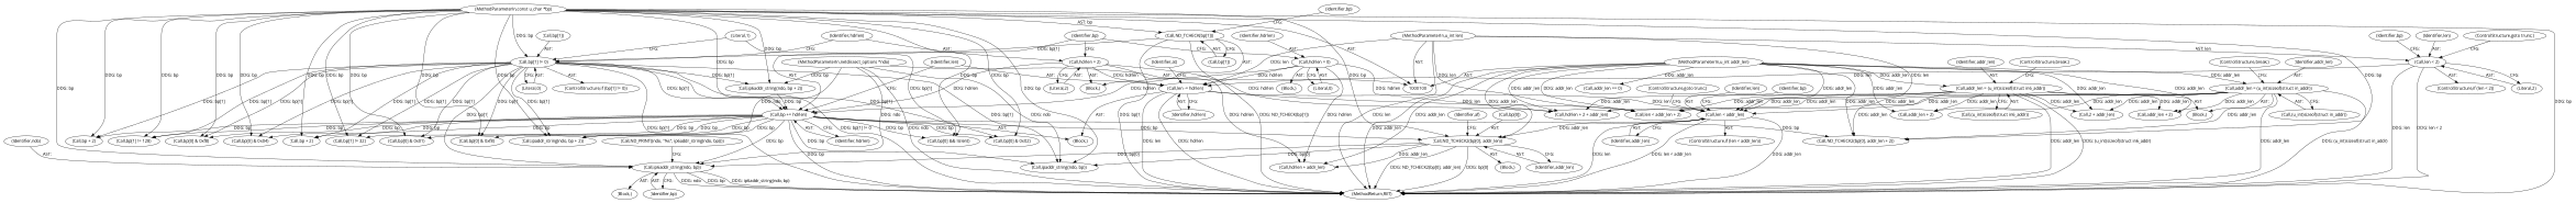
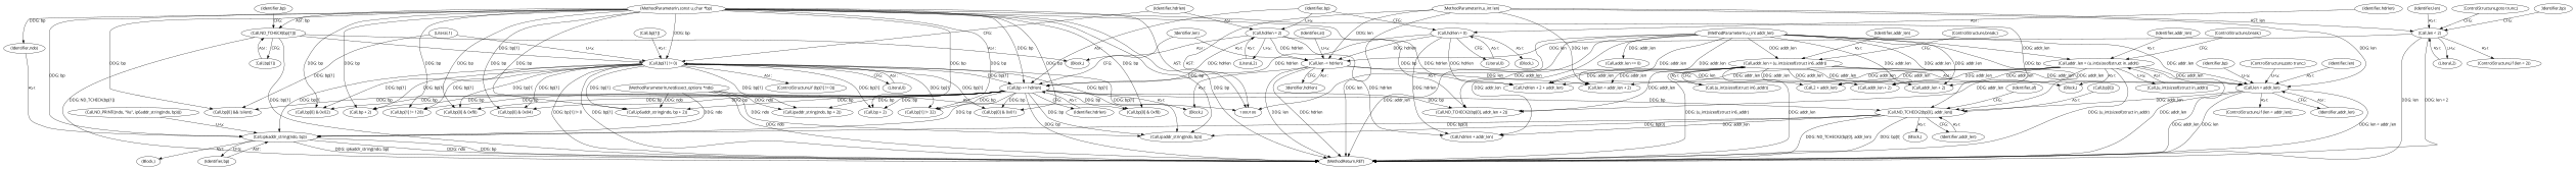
  digraph {
    fontname="Open Sans"
    node [fontname="Open Sans"]
    edge [fontname="Open Sans"]
    n1 [label="(Call,ip6addr_string(ndo, bp))"]
    n2 [label="(Block,)"]
    n3 [label="(Identifier,bp)"]
    n4 [label="(MethodReturn,RET)"]
    n5 [label="(MethodParameterIn,netdissect_options *ndo)"]
    n6 [label="(Call,ipaddr_string(ndo, bp + 2))"]
    n7 [label="(Call,ipaddr_string(ndo, bp))"]
    n8 [label="(Call,ip6addr_string(ndo, bp + 2))"]
    1000100
    n10 [label="(Call,bp[1] != 0)"]
    n11 [label="(Call,bp += hdrlen)"]
    n12 [label="(Call,bp[0] & 0x02)"]
    n13 [label="(ControlStructure,if (bp[1] != 0))"]
    n14 [label="(Call,bp + 2)"]
    n15 [label="(Call,bp[1] != 128)"]
    n16 [label="(Call,bp[0] & 0xf8)"]
    n17 [label="(Call,bp[0] & 0x04)"]
    n18 [label="(Literal,0)"]
    n19 [label="(Call,bp + 2)"]
    n20 [label="(Call,bp[1] != 32)"]
    n21 [label="(Call,bp[0] & 0x01)"]
    n22 [label="(Call,bp[0] & 0xf8)"]
    n23 [label="(Call,bp[0] && !silent)"]
    n24 [label="(Call,ND_TCHECK2(bp[0], addr_len))"]
    n25 [label="(Call,ND_TCHECK2(bp[0], addr_len + 2))"]
    n26 [label="(Identifier,hdrlen)"]
    n27 [label="(Block,)"]
    n28 [label="(Call,ND_TCHECK(bp[1]))"]
    n29 [label="(Call,bp[1])"]
    n30 [label="(Block,)"]
    n31 [label="(MethodParameterIn,const u_char *bp)"]
    n32 [label="(Call,hdrlen + addr_len)"]
    n33 [label="(Block,)"]
    n34 [label="(Identifier,addr_len)"]
    n35 [label="(Call,hdrlen = 0)"]
    n36 [label="(Call,len -= hdrlen)"]
    n37 [label="(Literal,0)"]
    n38 [label="(Call,hdrlen + 2 + addr_len)"]
    n39 [label="(Block,)"]
    n40 [label="(Call,len < addr_len)"]
    n41 [label="(Identifier,hdrlen)"]
    n42 [label="(Call,len < addr_len + 2)"]
    n43 [label="(Call,hdrlen = 2)"]
    n44 [label="(Literal,2)"]
    n45 [label="(Identifier,addr_len)"]
    n46 [label="(ControlStructure,if (len < addr_len))"]
    n47 [label="(Call,len < 2)"]
    n48 [label="(Literal,2)"]
    n49 [label="(ControlStructure,if (len < 2))"]
    n50 [label="(MethodParameterIn,u_int len)"]
    n51 [label="(Call,addr_len = (u_int)sizeof(struct in_addr))"]
    n52 [label="(Call,addr_len + 2)"]
    n53 [label="(Block,)"]
    n54 [label="(Call,(u_int)sizeof(struct in_addr))"]
    n55 [label="(Call,2 + addr_len)"]
    n56 [label="(Call,addr_len + 2)"]
    n57 [label="(MethodParameterIn,u_int addr_len)"]
    n58 [label="(Call,addr_len = (u_int)sizeof(struct in6_addr))"]
    n59 [label="(Call,addr_len == 0)"]
    n60 [label="(Call,(u_int)sizeof(struct in6_addr))"]
    n61 [label="(Call,ND_PRINT((ndo, \"%s\", ip6addr_string(ndo, bp))))"]
    n62 [label="(Identifier,len)"]
    n63 [label="(ControlStructure,break;)"]
    n64 [label="(Identifier,len)"]
    n65 [label="(Identifier,bp)"]
    n66 [label="(Identifier,addr_len)"]
    n67 [label="(ControlStructure,goto trunc;)"]
    n68 [label="(ControlStructure,goto trunc;)"]
    n69 [label="(Identifier,bp)"]
    n70 [label="(Call,bp[0])"]
    n71 [label="(Identifier,af)"]
    n72 [label="(Literal,1)"]
    n73 [label="(Identifier,hdrlen)"]
    n74 [label="(Identifier,hdrlen)"]
    n75 [label="(Identifier,len)"]
    n76 [label="(Call,bp[1])"]
    n77 [label="(Identifier,ndo)"]
    n78 [label="(Identifier,at)"]
    n79 [label="(ControlStructure,break;)"]
    n80 [label="(Identifier,bp)"]
    n81 [label="(Identifier,addr_len)"]
    n82 [label="(Identifier,bp)"]
    n1 -> n2 [label="AST: "]
    n1 -> n3 [label="CFG: "]
    n1 -> n4 [label="DDG: ndo"]
    n1 -> n4 [label="DDG: bp"]
    n1 -> n4 [label="DDG: ip6addr_string(ndo, bp)"]
    n3 -> n1 [label="AST: "]
    n5 -> n1 [label="DDG: ndo"]
    n5 -> n4 [label="DDG: ndo"]
    n5 -> n6 [label="DDG: ndo"]
    n5 -> n7 [label="DDG: ndo"]
-   n5 -> n8 [label="DDG: bp"]
+   n5 -> n8 [label="DDG: ndo"]
    n5 -> 1000100 [label="AST: "]
    n10 -> n1 [label="DDG: bp[1]"]
    n10 -> n4 [label="DDG: bp[1]"]
    n10 -> n4 [label="DDG: bp[1] != 0"]
    n10 -> n6 [label="DDG: bp[1]"]
    n10 -> n7 [label="DDG: bp[1]"]
    n10 -> n8 [label="DDG: bp[1]"]
    n10 -> n11 [label="DDG: bp[1]"]
    n10 -> n12 [label="DDG: bp[1]"]
    n10 -> n13 [label="AST: "]
    n10 -> n14 [label="DDG: bp[1]"]
    n10 -> n15 [label="DDG: bp[1]"]
    n10 -> n16 [label="DDG: bp[1]"]
    n10 -> n17 [label="DDG: bp[1]"]
    n10 -> n18 [label="CFG: "]
    n10 -> n19 [label="DDG: bp[1]"]
    n10 -> n20 [label="DDG: bp[1]"]
    n10 -> n21 [label="DDG: bp[1]"]
    n10 -> n22 [label="DDG: bp[1]"]
    n11 -> n1 [label="DDG: bp"]
    n11 -> n4 [label="DDG: bp"]
    n11 -> n6 [label="DDG: bp"]
    n11 -> n7 [label="DDG: bp"]
-   n8 -> n11 [label="DDG: bp"]
+   n11 -> n8 [label="DDG: bp"]
    n11 -> n12 [label="DDG: bp"]
    n11 -> n14 [label="DDG: bp"]
    n11 -> n15 [label="DDG: bp"]
    n11 -> n16 [label="DDG: bp"]
    n11 -> n17 [label="DDG: bp"]
    n11 -> n19 [label="DDG: bp"]
    n11 -> n20 [label="DDG: bp"]
    n11 -> n21 [label="DDG: bp"]
    n11 -> n22 [label="DDG: bp"]
    n11 -> n23 [label="DDG: bp"]
    n11 -> n24 [label="DDG: bp"]
    n11 -> n25 [label="DDG: bp"]
    n11 -> n26 [label="CFG: "]
    n11 -> n27 [label="AST: "]
    n18 -> n10 [label="AST: "]
    n24 -> n1 [label="DDG: bp[0]"]
    n24 -> n4 [label="DDG: ND_TCHECK2(bp[0], addr_len)"]
    n24 -> n4 [label="DDG: bp[0]"]
    n24 -> n7 [label="DDG: bp[0]"]
    n24 -> n32 [label="DDG: addr_len"]
    n24 -> n33 [label="AST: "]
    n24 -> n34 [label="CFG: "]
    n26 -> n11 [label="AST: "]
    n28 -> n4 [label="DDG: bp[1]"]
    n28 -> n4 [label="DDG: ND_TCHECK(bp[1])"]
    n28 -> n10 [label="DDG: bp[1]"]
    n28 -> n29 [label="CFG: "]
    n28 -> n30 [label="AST: "]
    n29 -> n28 [label="AST: "]
    n31 -> n1 [label="DDG: bp"]
    n31 -> n4 [label="DDG: bp"]
-   n31 -> n6 [label="DDG: bp"]
+   n31 -> n77 [label="DDG: bp"]
    n31 -> n7 [label="DDG: bp"]
    n31 -> n8 [label="DDG: bp"]
    n31 -> 1000100 [label="AST: "]
    n31 -> n10 [label="DDG: bp"]
    n31 -> n11 [label="DDG: bp"]
    n31 -> n12 [label="DDG: bp"]
    n31 -> n14 [label="DDG: bp"]
    n31 -> n15 [label="DDG: bp"]
    n31 -> n16 [label="DDG: bp"]
    n31 -> n17 [label="DDG: bp"]
    n31 -> n19 [label="DDG: bp"]
    n31 -> n20 [label="DDG: bp"]
    n31 -> n21 [label="DDG: bp"]
    n31 -> n22 [label="DDG: bp"]
    n31 -> n23 [label="DDG: bp"]
    n31 -> n24 [label="DDG: bp"]
    n31 -> n25 [label="DDG: bp"]
    n31 -> n28 [label="AST: bp"]
    n34 -> n24 [label="AST: "]
    n35 -> n11 [label="DDG: hdrlen"]
    n35 -> n32 [label="DDG: hdrlen"]
    n35 -> n36 [label="DDG: hdrlen"]
    n35 -> n37 [label="CFG: "]
    n35 -> n38 [label="DDG: hdrlen"]
    n35 -> n39 [label="AST: "]
    n36 -> n4 [label="DDG: hdrlen"]
    n36 -> n4 [label="DDG: len"]
    n36 -> n27 [label="AST: "]
    n36 -> n40 [label="DDG: len"]
    n36 -> n41 [label="CFG: "]
    n36 -> n42 [label="DDG: len"]
    n37 -> n35 [label="AST: "]
    n40 -> n4 [label="DDG: addr_len"]
    n40 -> n4 [label="DDG: len"]
    n40 -> n4 [label="DDG: len < addr_len"]
    n40 -> n24 [label="DDG: addr_len"]
    n40 -> n45 [label="CFG: "]
    n40 -> n46 [label="AST: "]
    n41 -> n36 [label="AST: "]
    n43 -> n11 [label="DDG: hdrlen"]
    n43 -> n30 [label="AST: "]
    n43 -> n32 [label="DDG: hdrlen"]
    n43 -> n36 [label="DDG: hdrlen"]
    n43 -> n38 [label="DDG: hdrlen"]
    n43 -> n44 [label="CFG: "]
    n44 -> n43 [label="AST: "]
    n45 -> n40 [label="AST: "]
    n47 -> n4 [label="DDG: len"]
    n47 -> n4 [label="DDG: len < 2"]
    n47 -> n36 [label="DDG: len"]
    n47 -> n48 [label="CFG: "]
    n47 -> n49 [label="AST: "]
    n48 -> n47 [label="AST: "]
    n50 -> n4 [label="DDG: len"]
    n50 -> 1000100 [label="AST: "]
    n50 -> n36 [label="DDG: len"]
    n50 -> n40 [label="DDG: len"]
    n50 -> n42 [label="DDG: len"]
    n50 -> n47 [label="AST: len"]
    n51 -> n4 [label="DDG: addr_len"]
    n51 -> n4 [label="DDG: (u_int)sizeof(struct in_addr)"]
    n51 -> n25 [label="DDG: addr_len"]
    n51 -> n38 [label="DDG: addr_len"]
    n51 -> n40 [label="DDG: addr_len"]
    n51 -> n42 [label="DDG: addr_len"]
    n51 -> n52 [label="DDG: addr_len"]
    n51 -> n53 [label="AST: "]
    n51 -> n54 [label="CFG: "]
    n51 -> n55 [label="DDG: addr_len"]
    n51 -> n56 [label="DDG: addr_len"]
    n54 -> n51 [label="AST: "]
    n57 -> n4 [label="DDG: addr_len"]
    n57 -> 1000100 [label="AST: "]
    n57 -> n24 [label="DDG: addr_len"]
    n57 -> n25 [label="DDG: addr_len"]
    n57 -> n32 [label="DDG: addr_len"]
    n57 -> n38 [label="DDG: addr_len"]
    n57 -> n40 [label="DDG: addr_len"]
    n57 -> n42 [label="DDG: addr_len"]
    n57 -> n51 [label="DDG: addr_len"]
    n57 -> n52 [label="DDG: addr_len"]
    n57 -> n55 [label="DDG: addr_len"]
    n57 -> n56 [label="DDG: addr_len"]
    n57 -> n58 [label="DDG: addr_len"]
    n57 -> n59 [label="DDG: addr_len"]
    n58 -> n4 [label="DDG: addr_len"]
    n58 -> n4 [label="DDG: (u_int)sizeof(struct in6_addr)"]
    n58 -> n25 [label="DDG: addr_len"]
    n58 -> n38 [label="DDG: addr_len"]
    n58 -> n40 [label="DDG: addr_len"]
    n58 -> n42 [label="DDG: addr_len"]
    n58 -> n52 [label="DDG: addr_len"]
    n58 -> n53 [label="AST: "]
    n58 -> n55 [label="DDG: addr_len"]
    n58 -> n56 [label="DDG: addr_len"]
    n58 -> n60 [label="CFG: "]
    n60 -> n58 [label="AST: "]
    n61 -> n1 [label="CFG: "]
    n62 -> n47 [label="AST: "]
    n63 -> n51 [label="CFG: "]
    n64 -> n11 [label="CFG: "]
    n64 -> n36 [label="AST: "]
    n65 -> n11 [label="AST: "]
    n65 -> n35 [label="CFG: "]
    n65 -> n43 [label="CFG: "]
    n66 -> n58 [label="AST: "]
    n67 -> n40 [label="CFG: "]
    n68 -> n47 [label="CFG: "]
    n69 -> n47 [label="CFG: "]
    n70 -> n24 [label="AST: "]
    n71 -> n24 [label="CFG: "]
    n72 -> n10 [label="CFG: "]
    n72 -> n23 [label="DDG: bp[1]"]
    n73 -> n35 [label="AST: "]
    n74 -> n10 [label="CFG: "]
    n74 -> n43 [label="AST: "]
    n75 -> n40 [label="AST: "]
    n76 -> n10 [label="AST: "]
    n77 -> n1 [label="AST: "]
    n78 -> n36 [label="CFG: "]
    n79 -> n58 [label="CFG: "]
    n80 -> n40 [label="CFG: "]
    n81 -> n51 [label="AST: "]
    n82 -> n28 [label="CFG: "]
  }
